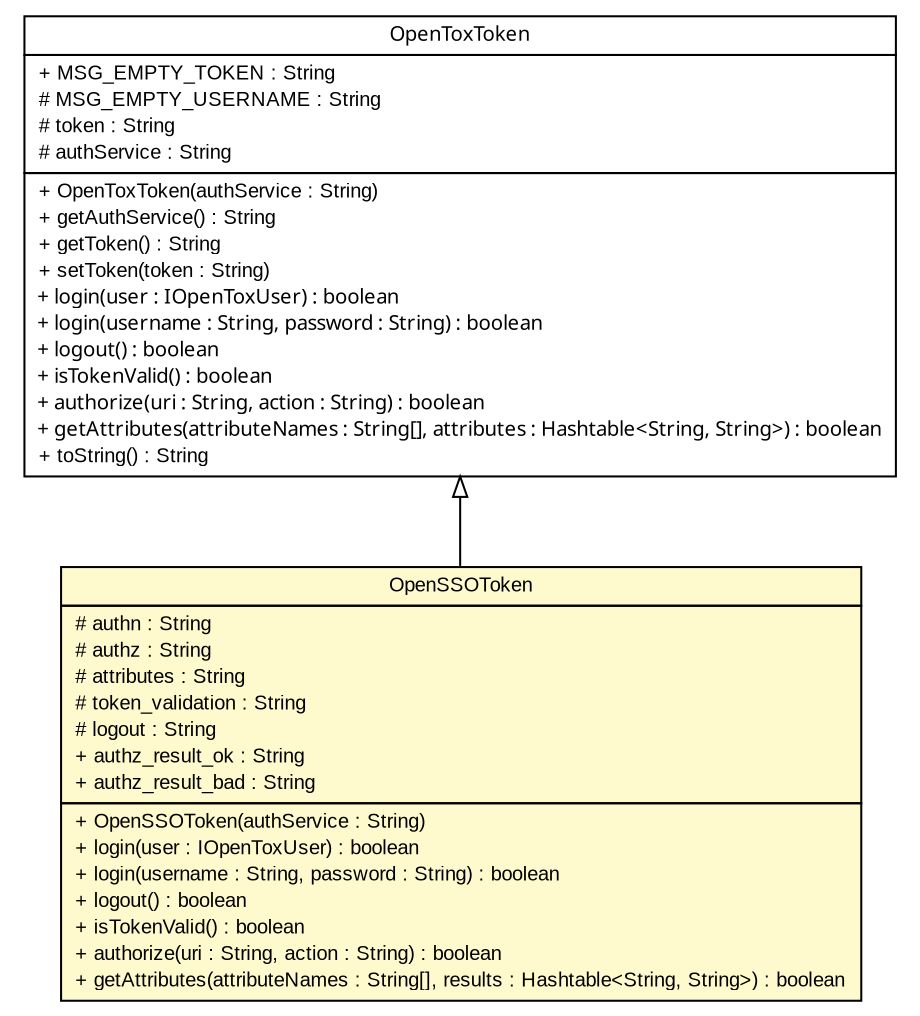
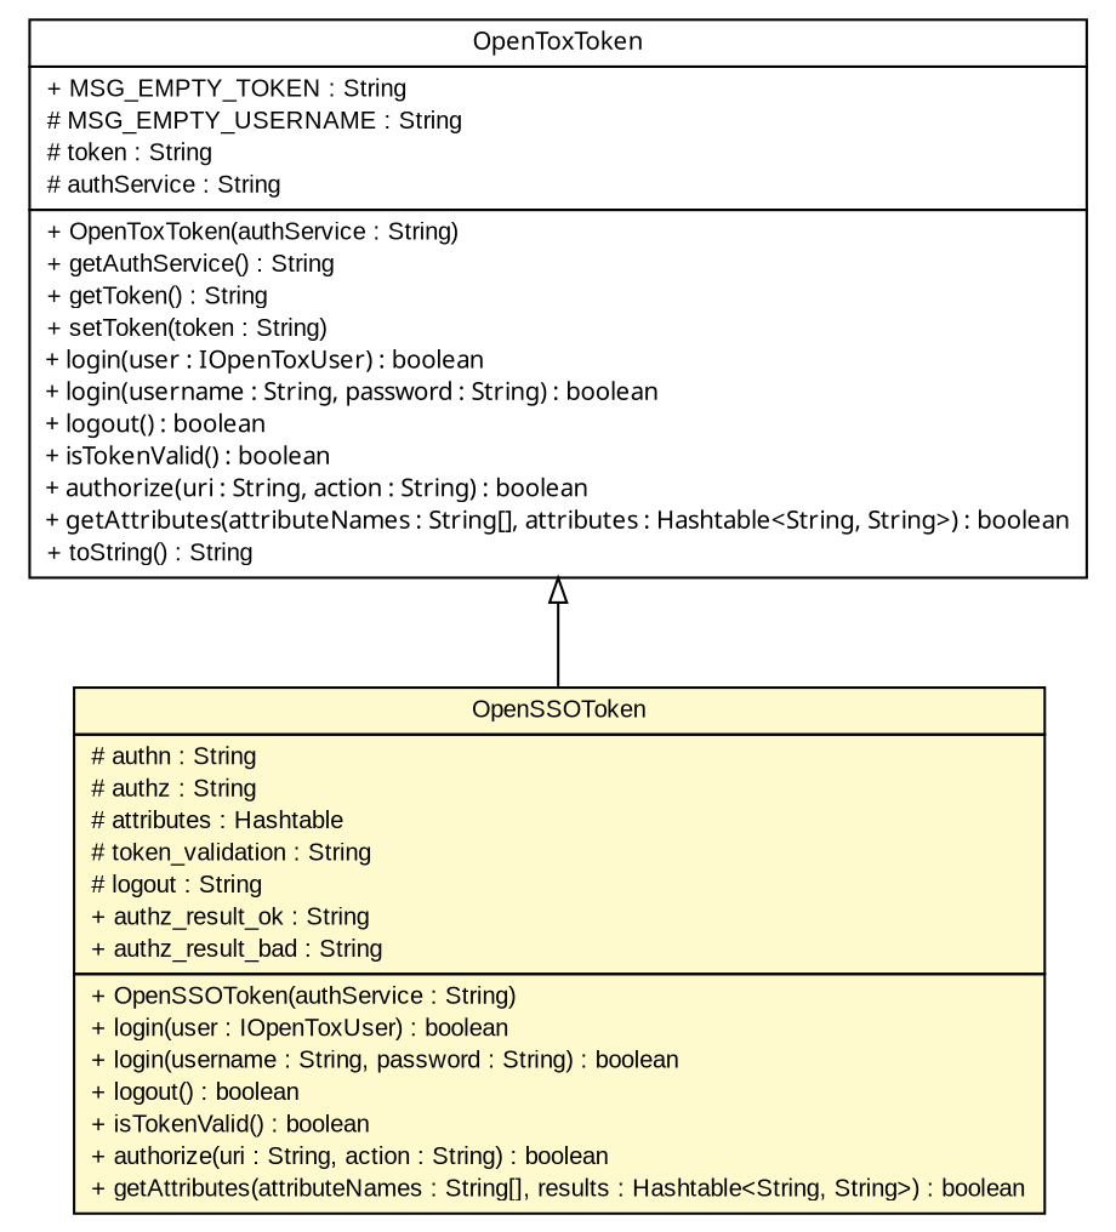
  digraph {
    node [fontcolor=black fontname=arial fontsize=10.0 shape=plaintext]
    n1 [label=<<table border="0" cellborder="1" cellspacing="0" cellpadding="2" port="p" href="../OpenToxToken.html"> 		<tr><td><table border="0" cellspacing="0" cellpadding="1"> 			<tr><td><font face="ariali"> OpenToxToken </font></td></tr> 		</table></td></tr> 		<tr><td><table border="0" cellspacing="0" cellpadding="1"> 			<tr><td align="left"> + MSG_EMPTY_TOKEN : String </td></tr> 			<tr><td align="left"> # MSG_EMPTY_USERNAME : String </td></tr> 			<tr><td align="left"> # token : String </td></tr> 			<tr><td align="left"> # authService : String </td></tr> 		</table></td></tr> 		<tr><td><table border="0" cellspacing="0" cellpadding="1"> 			<tr><td align="left"> + OpenToxToken(authService : String) </td></tr> 			<tr><td align="left"> + getAuthService() : String </td></tr> 			<tr><td align="left"> + getToken() : String </td></tr> 			<tr><td align="left"> + setToken(token : String) </td></tr> 			<tr><td align="left"><font face="ariali" point-size="10.0"> + login(user : IOpenToxUser) : boolean </font></td></tr> 			<tr><td align="left"><font face="ariali" point-size="10.0"> + login(username : String, password : String) : boolean </font></td></tr> 			<tr><td align="left"><font face="ariali" point-size="10.0"> + logout() : boolean </font></td></tr> 			<tr><td align="left"><font face="ariali" point-size="10.0"> + isTokenValid() : boolean </font></td></tr> 			<tr><td align="left"><font face="ariali" point-size="10.0"> + authorize(uri : String, action : String) : boolean </font></td></tr> 			<tr><td align="left"><font face="ariali" point-size="10.0"> + getAttributes(attributeNames : String[], attributes : Hashtable&lt;String, String&gt;) : boolean </font></td></tr> 			<tr><td align="left"> + toString() : String </td></tr> 		</table></td></tr> 		</table>>]
-   n2 [label=<<table border="0" cellborder="1" cellspacing="0" cellpadding="2" port="p" bgcolor="lemonChiffon" href="./OpenSSOToken.html"> 		<tr><td><table border="0" cellspacing="0" cellpadding="1"> 			<tr><td> OpenSSOToken </td></tr> 		</table></td></tr> 		<tr><td><table border="0" cellspacing="0" cellpadding="1"> 			<tr><td align="left"> # authn : String </td></tr> 			<tr><td align="left"> # authz : String </td></tr> 			<tr><td align="left"> # attributes : String </td></tr> 			<tr><td align="left"> # token_validation : String </td></tr> 			<tr><td align="left"> # logout : String </td></tr> 			<tr><td align="left"> + authz_result_ok : String </td></tr> 			<tr><td align="left"> + authz_result_bad : String </td></tr> 		</table></td></tr> 		<tr><td><table border="0" cellspacing="0" cellpadding="1"> 			<tr><td align="left"> + OpenSSOToken(authService : String) </td></tr> 			<tr><td align="left"> + login(user : IOpenToxUser) : boolean </td></tr> 			<tr><td align="left"> + login(username : String, password : String) : boolean </td></tr> 			<tr><td align="left"> + logout() : boolean </td></tr> 			<tr><td align="left"> + isTokenValid() : boolean </td></tr> 			<tr><td align="left"> + authorize(uri : String, action : String) : boolean </td></tr> 			<tr><td align="left"> + getAttributes(attributeNames : String[], results : Hashtable&lt;String, String&gt;) : boolean </td></tr> 		</table></td></tr> 		</table>>]
+   n2 [label=<<table border="0" cellborder="1" cellspacing="0" cellpadding="2" port="p" bgcolor="lemonChiffon" href="./OpenSSOToken.html"> 		<tr><td><table border="0" cellspacing="0" cellpadding="1"> 			<tr><td> OpenSSOToken </td></tr> 		</table></td></tr> 		<tr><td><table border="0" cellspacing="0" cellpadding="1"> 			<tr><td align="left"> # authn : String </td></tr> 			<tr><td align="left"> # authz : String </td></tr> 			<tr><td align="left"> # attributes : Hashtable </td></tr> 			<tr><td align="left"> # token_validation : String </td></tr> 			<tr><td align="left"> # logout : String </td></tr> 			<tr><td align="left"> + authz_result_ok : String </td></tr> 			<tr><td align="left"> + authz_result_bad : String </td></tr> 		</table></td></tr> 		<tr><td><table border="0" cellspacing="0" cellpadding="1"> 			<tr><td align="left"> + OpenSSOToken(authService : String) </td></tr> 			<tr><td align="left"> + login(user : IOpenToxUser) : boolean </td></tr> 			<tr><td align="left"> + login(username : String, password : String) : boolean </td></tr> 			<tr><td align="left"> + logout() : boolean </td></tr> 			<tr><td align="left"> + isTokenValid() : boolean </td></tr> 			<tr><td align="left"> + authorize(uri : String, action : String) : boolean </td></tr> 			<tr><td align="left"> + getAttributes(attributeNames : String[], results : Hashtable&lt;String, String&gt;) : boolean </td></tr> 		</table></td></tr> 		</table>>]
    n1 -> n2 [arrowtail=empty dir=back fontname=arial fontsize=10 headport=p labelfontname=arial labelfontsize=10 tailport=p]
  }
